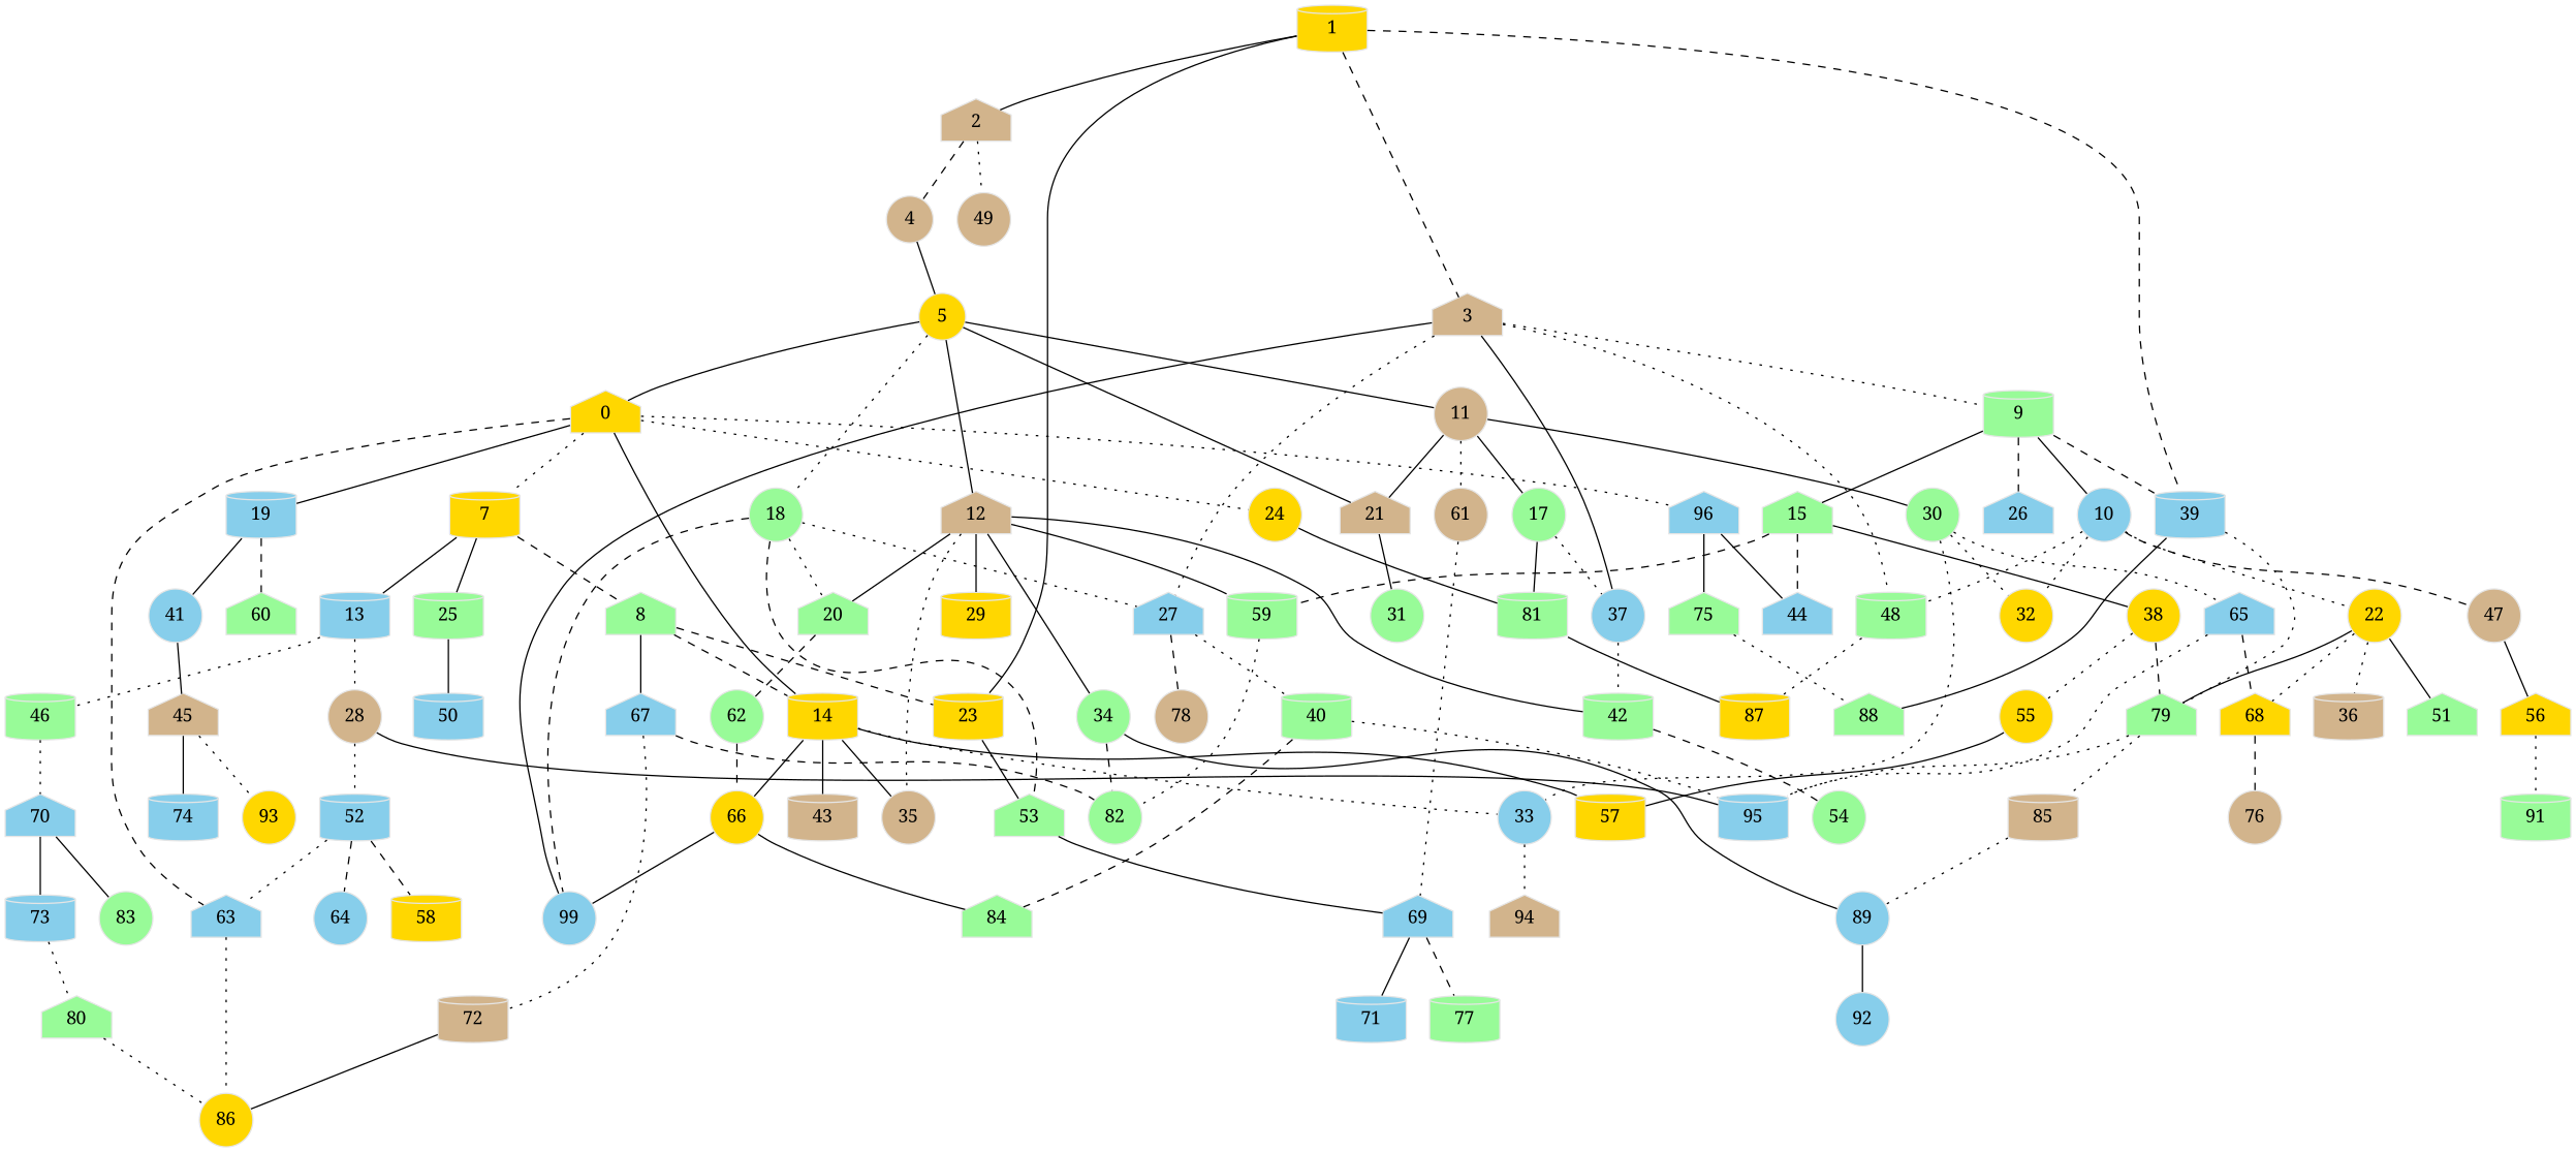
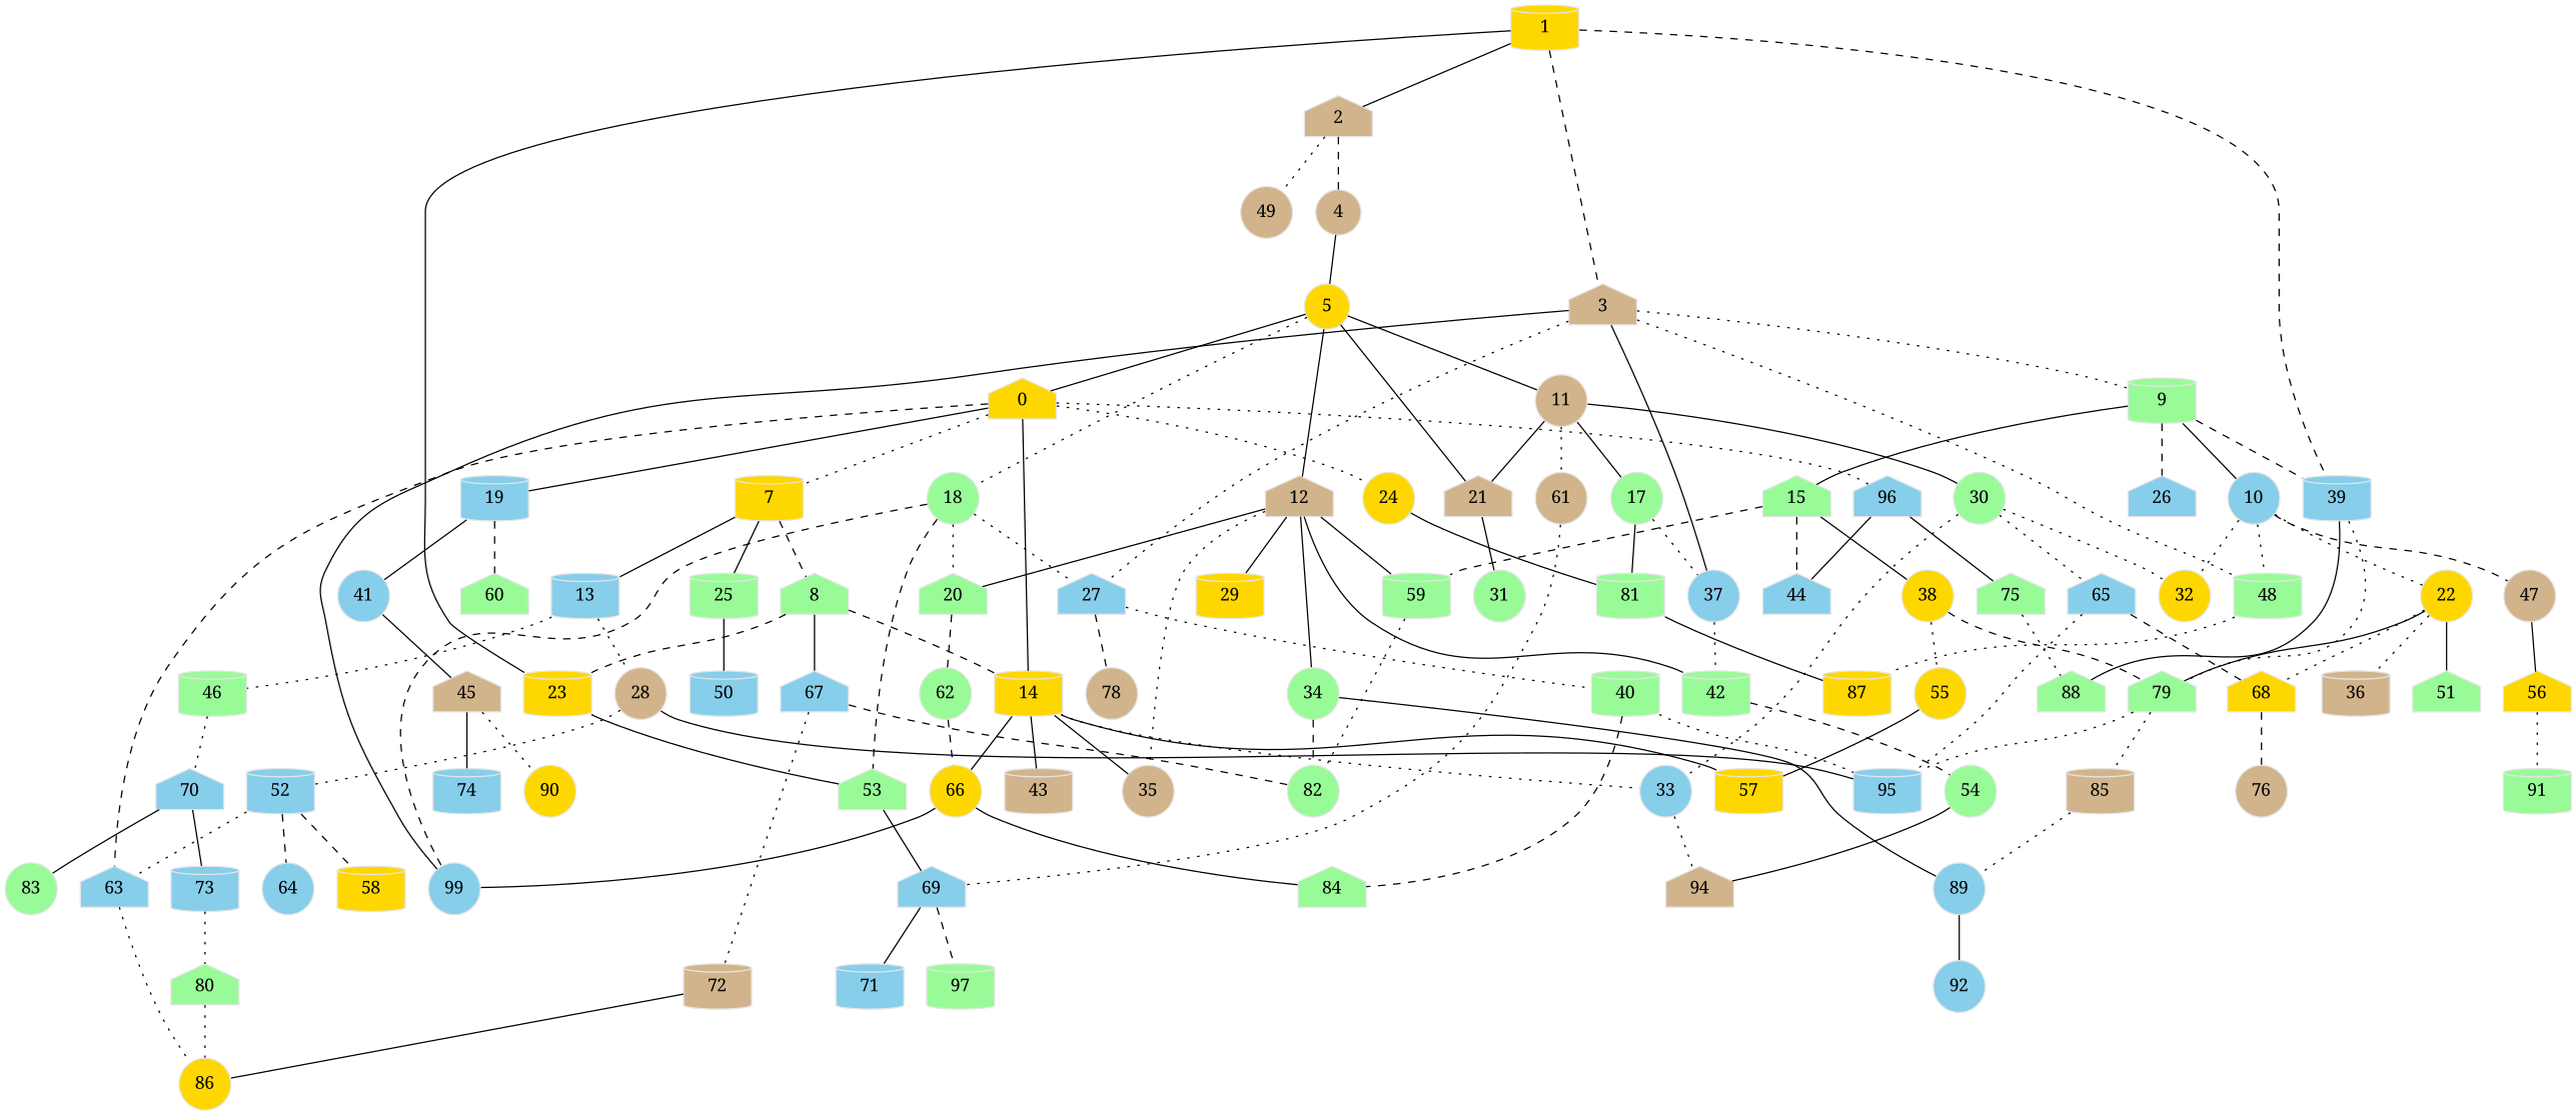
  graph {
    fontname="Noto Serif"
    node [color=gray90 fillcolor=palegreen fontname="Noto Serif" shape=circle style=filled]
    edge [fontname="Noto Serif" style=solid]
    1 [fillcolor=gold shape=cylinder]
    2 [fillcolor=tan shape=house]
    3 [fillcolor=tan shape=house]
    23 [fillcolor=gold shape=cylinder]
    39 [fillcolor=skyblue shape=cylinder]
    4 [fillcolor=tan]
    49 [fillcolor=tan]
    9 [shape=cylinder]
    27 [fillcolor=skyblue shape=house]
    37 [fillcolor=skyblue]
    48 [shape=cylinder]
    n12 [fillcolor=skyblue label=99]
    53 [shape=house]
    79 [shape=house]
    88 [shape=house]
    5 [fillcolor=gold]
    10 [fillcolor=skyblue]
    15 [shape=house]
    26 [fillcolor=skyblue shape=house]
    40 [shape=cylinder]
    78 [fillcolor=tan]
    42 [shape=cylinder]
    87 [fillcolor=gold shape=cylinder]
    n24 [fillcolor=gold label=0 shape=house]
    11 [fillcolor=tan]
    12 [fillcolor=tan shape=house]
    18
    21 [fillcolor=tan shape=house]
    7 [fillcolor=gold shape=cylinder]
    14 [fillcolor=gold shape=cylinder]
    n31 [fillcolor=skyblue label=96 shape=house]
    19 [fillcolor=skyblue shape=cylinder]
    24 [fillcolor=gold]
    63 [fillcolor=skyblue shape=house]
    17
    30
    61 [fillcolor=tan]
    20 [shape=house]
    29 [fillcolor=gold shape=cylinder]
    34
    35 [fillcolor=tan]
    59 [shape=cylinder]
    31
    8 [shape=house]
    13 [fillcolor=skyblue shape=cylinder]
    25 [shape=cylinder]
    33 [fillcolor=skyblue]
    43 [fillcolor=tan shape=cylinder]
    57 [fillcolor=gold shape=cylinder]
    66 [fillcolor=gold]
    44 [fillcolor=skyblue shape=house]
    75 [shape=house]
    41 [fillcolor=skyblue]
    60 [shape=house]
    81 [shape=cylinder]
    86 [fillcolor=gold]
    67 [fillcolor=skyblue shape=house]
    28 [fillcolor=tan]
    46 [shape=cylinder]
    50 [fillcolor=skyblue shape=cylinder]
    82
    72 [fillcolor=tan shape=cylinder]
    22 [fillcolor=gold]
    32 [fillcolor=gold]
    47 [fillcolor=tan]
    38 [fillcolor=gold]
    36 [fillcolor=tan shape=cylinder]
    51 [shape=house]
    68 [fillcolor=gold shape=house]
    56 [fillcolor=gold shape=house]
    65 [fillcolor=skyblue shape=house]
    69 [fillcolor=skyblue shape=house]
    62
    89 [fillcolor=skyblue]
    54
    52 [fillcolor=skyblue shape=cylinder]
    95 [fillcolor=skyblue shape=cylinder]
    70 [fillcolor=skyblue shape=house]
    94 [fillcolor=tan shape=house]
    84 [shape=house]
    55 [fillcolor=gold]
    45 [fillcolor=tan shape=house]
    76 [fillcolor=tan]
    85 [fillcolor=tan shape=cylinder]
    58 [fillcolor=gold shape=cylinder]
    64 [fillcolor=skyblue]
    92 [fillcolor=skyblue]
    74 [fillcolor=skyblue shape=cylinder]
-   93 [fillcolor=gold]
+   93 [fillcolor=gold label=90]
    73 [fillcolor=skyblue shape=cylinder]
    83
    91 [shape=cylinder]
    71 [fillcolor=skyblue shape=cylinder]
-   77 [shape=cylinder]
+   77 [shape=cylinder label=97]
    80 [shape=house]
    1 -- 2
    1 -- 3 [style=dashed]
    1 -- 23
    1 -- 39 [style=dashed]
    2 -- 4 [style=dashed]
    2 -- 49 [style=dotted]
    3 -- 9 [style=dotted]
    3 -- 27 [style=dotted]
    3 -- 37
    3 -- 48 [style=dotted]
    3 -- n12
    23 -- 53
    39 -- 79 [style=dotted]
    39 -- 88
    4 -- 5
    9 -- 39 [style=dashed]
    9 -- 10
    9 -- 15
    9 -- 26 [style=dashed]
    27 -- 40 [style=dotted]
    27 -- 78 [style=dashed]
    37 -- 42 [style=dotted]
    48 -- 87 [style=dotted]
    53 -- 69
    79 -- 95 [style=dotted]
    79 -- 85 [style=dotted]
    5 -- n24
    5 -- 11
    5 -- 12
    5 -- 18 [style=dotted]
    5 -- 21
    10 -- 48 [style=dotted]
    10 -- 22 [style=dotted]
    10 -- 32 [style=dotted]
    10 -- 47 [style=dashed]
    15 -- 59 [style=dashed]
    15 -- 44 [style=dashed]
    15 -- 38
    40 -- 95 [style=dotted]
    40 -- 84 [style=dashed]
    42 -- 54 [style=dashed]
    n24 -- 7 [style=dotted]
    n24 -- 14
    n24 -- n31 [style=dotted]
    n24 -- 19
    n24 -- 24 [style=dotted]
    n24 -- 63 [style=dashed]
    11 -- 21
    11 -- 17
    11 -- 30
    11 -- 61 [style=dotted]
    12 -- 42
    12 -- 20
    12 -- 29
    12 -- 34
    12 -- 35 [style=dotted]
    12 -- 59
    18 -- 27 [style=dotted]
    18 -- n12 [style=dashed]
    18 -- 53 [style=dashed]
    18 -- 20 [style=dotted]
    21 -- 31
    7 -- 8 [style=dashed]
    7 -- 13
    7 -- 25
    14 -- 35
    14 -- 33 [style=dotted]
    14 -- 43
    14 -- 57
    14 -- 66
    n31 -- 44
    n31 -- 75
    19 -- 41
    19 -- 60 [style=dashed]
    24 -- 81
    63 -- 86 [style=dotted]
    17 -- 37 [style=dotted]
    17 -- 81
    30 -- 33 [style=dotted]
    30 -- 32 [style=dotted]
    30 -- 65 [style=dotted]
    61 -- 69 [style=dotted]
    20 -- 62 [style=dashed]
    34 -- 82 [style=dashed]
    34 -- 89
    59 -- 82 [style=dotted]
    8 -- 23 [style=dashed]
    8 -- 14 [style=dashed]
    8 -- 67
    13 -- 28 [style=dotted]
    13 -- 46 [style=dotted]
    25 -- 50
    33 -- 94 [style=dotted]
    66 -- n12
    66 -- 84
    75 -- 88 [style=dotted]
    41 -- 45
    81 -- 87
    67 -- 82 [style=dashed]
    67 -- 72 [style=dotted]
    28 -- 52 [style=dotted]
    28 -- 95
    46 -- 70 [style=dotted]
    72 -- 86
    22 -- 79
    22 -- 36 [style=dotted]
    22 -- 51
    22 -- 68 [style=dotted]
    47 -- 56
    38 -- 79 [style=dashed]
    38 -- 55 [style=dotted]
    68 -- 76 [style=dashed]
    56 -- 91 [style=dotted]
    65 -- 68 [style=dashed]
    65 -- 95 [style=dotted]
    69 -- 71
    69 -- 77 [style=dashed]
    62 -- 66 [style=dashed]
    89 -- 92
+   54 -- 94
    52 -- 63 [style=dotted]
    52 -- 58 [style=dashed]
    52 -- 64 [style=dashed]
    70 -- 73
    70 -- 83
    55 -- 57
    45 -- 74
    45 -- 93 [style=dotted]
    85 -- 89 [style=dotted]
    73 -- 80 [style=dotted]
    80 -- 86 [style=dotted]
  }
